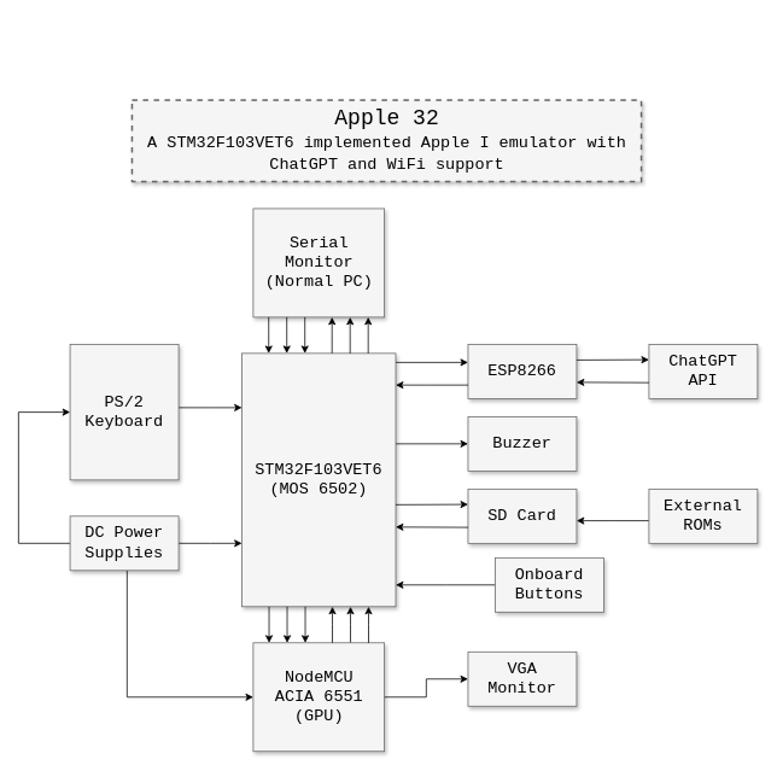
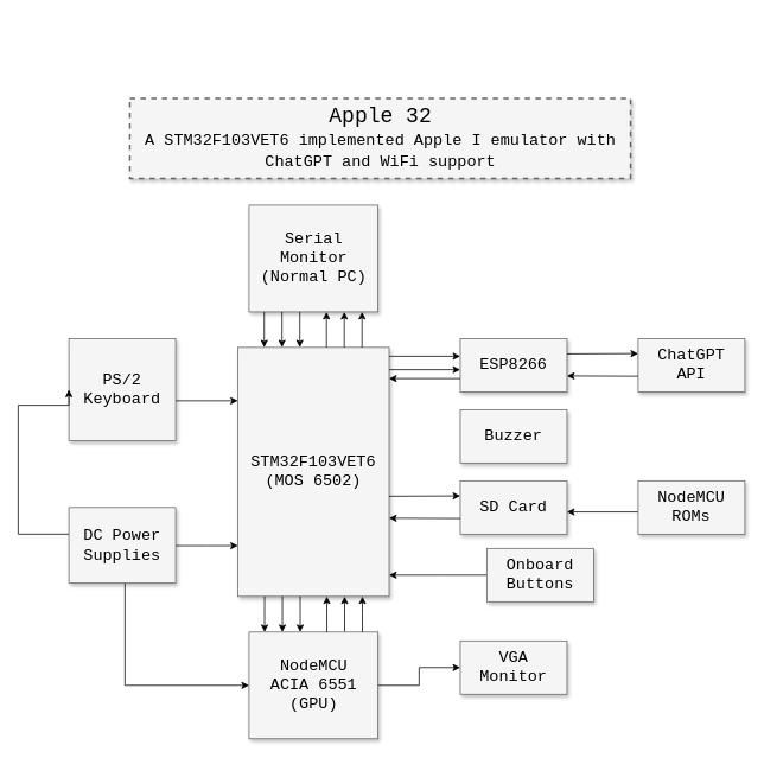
  <mxCell id="0" style=";html=1;" />
  <mxCell id="1" style=";html=1;" parent="0" />
  <mxCell id="2" value="&lt;font&gt;&lt;font style=&quot;font-size: 24px;&quot;&gt;Apple 32&lt;/font&gt;&lt;br&gt;&lt;font style=&quot;font-size: 18px;&quot;&gt;A STM32F103VET6 implemented Apple I emulator with ChatGPT and WiFi support&lt;/font&gt;&lt;/font&gt;" style="whiteSpace=wrap;html=1;shadow=1;fontSize=20;fillColor=#f5f5f5;strokeColor=#666666;strokeWidth=2;dashed=1;fontFamily=Courier New;" parent="1" vertex="1"><mxGeometry x="145.5" y="110" width="563" height="90" as="geometry" /></mxCell>
  <mxCell id="3" style="edgeStyle=elbowEdgeStyle;rounded=0;html=1;startArrow=none;startFill=0;jettySize=auto;orthogonalLoop=1;fontSize=18;elbow=vertical;fontFamily=Courier New;" parent="1" edge="1"><mxGeometry relative="1" as="geometry"><mxPoint x="437" y="400" as="sourcePoint" /><mxPoint x="517" y="400" as="targetPoint" /></mxGeometry></mxCell>
- <mxCell id="4" style="edgeStyle=elbowEdgeStyle;rounded=0;html=1;startArrow=none;startFill=0;jettySize=auto;orthogonalLoop=1;fontSize=18;elbow=vertical;fontFamily=Courier New;" parent="1" source="6" target="8" edge="1"><mxGeometry relative="1" as="geometry" /></mxCell>
+ <mxCell id="4" style="edgeStyle=elbowEdgeStyle;rounded=0;html=1;startArrow=none;startFill=0;jettySize=auto;orthogonalLoop=1;fontSize=18;elbow=vertical;fontFamily=Courier New;" parent="1" source="6" target="7" edge="1"><mxGeometry relative="1" as="geometry" /></mxCell>
  <mxCell id="5" style="edgeStyle=elbowEdgeStyle;rounded=0;html=1;startArrow=none;startFill=0;jettySize=auto;orthogonalLoop=1;fontSize=18;fontFamily=Courier New;" parent="1" source="18" target="6" edge="1"><mxGeometry relative="1" as="geometry"><Array as="points"><mxPoint x="387" y="690" /></Array></mxGeometry></mxCell>
  <mxCell id="6" value="STM32F103VET6&lt;br&gt;(MOS 6502)" style="whiteSpace=wrap;html=1;shadow=1;fontSize=18;fillColor=#f5f5f5;strokeColor=#666666;fontFamily=Courier New;" parent="1" vertex="1"><mxGeometry x="267" y="390" width="170" height="280" as="geometry" /></mxCell>
  <mxCell id="7" value="ESP8266" style="whiteSpace=wrap;html=1;shadow=1;fontSize=18;fillColor=#f5f5f5;strokeColor=#666666;fontFamily=Courier New;" parent="1" vertex="1"><mxGeometry x="517" y="380" width="120" height="60" as="geometry" /></mxCell>
  <mxCell id="8" value="Buzzer" style="whiteSpace=wrap;html=1;shadow=1;fontSize=18;fillColor=#f5f5f5;strokeColor=#666666;fontFamily=Courier New;" parent="1" vertex="1"><mxGeometry x="517" y="460" width="120" height="60" as="geometry" /></mxCell>
  <mxCell id="9" value="SD Card" style="whiteSpace=wrap;html=1;shadow=1;fontSize=18;fillColor=#f5f5f5;strokeColor=#666666;fontFamily=Courier New;" parent="1" vertex="1"><mxGeometry x="517" y="540" width="120" height="60" as="geometry" /></mxCell>
  <mxCell id="10" value="VGA Monitor" style="whiteSpace=wrap;html=1;shadow=1;fontSize=18;fillColor=#f5f5f5;strokeColor=#666666;fontFamily=Courier New;" parent="1" vertex="1"><mxGeometry x="517" y="720" width="120" height="60" as="geometry" /></mxCell>
  <mxCell id="11" style="edgeStyle=elbowEdgeStyle;rounded=0;html=1;startArrow=none;startFill=0;jettySize=auto;orthogonalLoop=1;fontSize=18;elbow=vertical;fontFamily=Courier New;" parent="1" source="12" target="6" edge="1"><mxGeometry relative="1" as="geometry"><Array as="points"><mxPoint x="237" y="450" /></Array></mxGeometry></mxCell>
- <mxCell id="12" value="PS/2&lt;br&gt;Keyboard" style="whiteSpace=wrap;html=1;shadow=1;fontSize=18;fillColor=#f5f5f5;strokeColor=#666666;fontFamily=Courier New;" parent="1" vertex="1"><mxGeometry x="77" y="380" width="120" height="150" as="geometry" /></mxCell>
+ <mxCell id="12" value="PS/2&lt;br&gt;Keyboard" style="whiteSpace=wrap;html=1;shadow=1;fontSize=18;fillColor=#f5f5f5;strokeColor=#666666;fontFamily=Courier New;" parent="1" vertex="1"><mxGeometry x="77" y="380" width="120" height="115" as="geometry" /></mxCell>
  <mxCell id="13" style="edgeStyle=elbowEdgeStyle;rounded=0;html=1;startArrow=none;startFill=0;jettySize=auto;orthogonalLoop=1;fontSize=18;elbow=vertical;fontFamily=Courier New;" parent="1" source="16" target="6" edge="1"><mxGeometry relative="1" as="geometry" /></mxCell>
  <mxCell id="14" style="edgeStyle=orthogonalEdgeStyle;rounded=0;orthogonalLoop=1;jettySize=auto;html=1;entryX=0;entryY=0.5;entryDx=0;entryDy=0;" edge="1" parent="1" source="16" target="18"><mxGeometry relative="1" as="geometry"><Array as="points"><mxPoint x="140" y="770" /></Array></mxGeometry></mxCell>
  <mxCell id="15" style="edgeStyle=orthogonalEdgeStyle;rounded=0;orthogonalLoop=1;jettySize=auto;html=1;entryX=0;entryY=0.5;entryDx=0;entryDy=0;" edge="1" parent="1" source="16" target="12"><mxGeometry relative="1" as="geometry"><Array as="points"><mxPoint x="20" y="600" /><mxPoint x="20" y="455" /></Array></mxGeometry></mxCell>
- <mxCell id="16" value="DC Power&lt;br&gt;Supplies" style="whiteSpace=wrap;html=1;shadow=1;fontSize=18;fillColor=#f5f5f5;strokeColor=#666666;fontFamily=Courier New;" parent="1" vertex="1"><mxGeometry x="77" y="570" width="120" height="60" as="geometry" /></mxCell>
+ <mxCell id="16" value="DC Power&lt;br&gt;Supplies" style="whiteSpace=wrap;html=1;shadow=1;fontSize=18;fillColor=#f5f5f5;strokeColor=#666666;fontFamily=Courier New;" parent="1" vertex="1"><mxGeometry x="77" y="570" width="120" height="85" as="geometry" /></mxCell>
  <mxCell id="17" style="edgeStyle=orthogonalEdgeStyle;rounded=0;orthogonalLoop=1;jettySize=auto;html=1;entryX=0;entryY=0.5;entryDx=0;entryDy=0;" edge="1" parent="1" source="18" target="10"><mxGeometry relative="1" as="geometry" /></mxCell>
  <mxCell id="18" value="NodeMCU&lt;br&gt;ACIA 6551&lt;br&gt;(GPU)" style="whiteSpace=wrap;html=1;shadow=1;fontSize=18;fillColor=#f5f5f5;strokeColor=#666666;fontFamily=Courier New;" parent="1" vertex="1"><mxGeometry x="279.5" y="710" width="145" height="120" as="geometry" /></mxCell>
  <mxCell id="19" style="edgeStyle=elbowEdgeStyle;rounded=0;html=1;startArrow=none;startFill=0;jettySize=auto;orthogonalLoop=1;fontSize=18;fontFamily=Courier New;" parent="1" source="18" target="6" edge="1"><mxGeometry relative="1" as="geometry"><mxPoint x="417" y="720" as="sourcePoint" /><mxPoint x="417" y="680" as="targetPoint" /><Array as="points"><mxPoint x="407" y="690" /><mxPoint x="387" y="690" /></Array></mxGeometry></mxCell>
  <mxCell id="20" style="edgeStyle=elbowEdgeStyle;rounded=0;html=1;startArrow=none;startFill=0;jettySize=auto;orthogonalLoop=1;fontSize=18;fontFamily=Courier New;" parent="1" edge="1"><mxGeometry relative="1" as="geometry"><mxPoint x="367" y="710" as="sourcePoint" /><mxPoint x="367" y="670" as="targetPoint" /><Array as="points"><mxPoint x="367" y="690" /><mxPoint x="367" y="690" /></Array></mxGeometry></mxCell>
  <mxCell id="21" style="edgeStyle=elbowEdgeStyle;rounded=0;html=1;startArrow=none;startFill=0;jettySize=auto;orthogonalLoop=1;fontSize=18;fontFamily=Courier New;" parent="1" edge="1"><mxGeometry relative="1" as="geometry"><mxPoint x="337" y="670" as="sourcePoint" /><mxPoint x="337" y="710" as="targetPoint" /><Array as="points"><mxPoint x="337" y="690" /><mxPoint x="367" y="700" /></Array></mxGeometry></mxCell>
  <mxCell id="22" style="edgeStyle=elbowEdgeStyle;rounded=0;html=1;startArrow=none;startFill=0;jettySize=auto;orthogonalLoop=1;fontSize=18;fontFamily=Courier New;" parent="1" edge="1"><mxGeometry relative="1" as="geometry"><mxPoint x="317" y="670" as="sourcePoint" /><mxPoint x="317" y="710" as="targetPoint" /><Array as="points"><mxPoint x="317" y="690" /><mxPoint x="347" y="700" /></Array></mxGeometry></mxCell>
  <mxCell id="23" style="edgeStyle=elbowEdgeStyle;rounded=0;html=1;startArrow=none;startFill=0;jettySize=auto;orthogonalLoop=1;fontSize=18;fontFamily=Courier New;" parent="1" edge="1"><mxGeometry relative="1" as="geometry"><mxPoint x="297" y="670" as="sourcePoint" /><mxPoint x="297" y="710" as="targetPoint" /><Array as="points"><mxPoint x="297" y="690" /><mxPoint x="327" y="700" /></Array></mxGeometry></mxCell>
  <mxCell id="24" value="" style="shape=image;verticalLabelPosition=bottom;labelBackgroundColor=default;verticalAlign=top;aspect=fixed;imageAspect=0;image=https://upload.wikimedia.org/wikipedia/commons/thumb/8/84/Apple_Computer_Logo_rainbow.svg/514px-Apple_Computer_Logo_rainbow.svg.png;" vertex="1" parent="1"><mxGeometry x="401.26" y="20" width="51.49" height="60" as="geometry" /></mxCell>
  <mxCell id="25" style="edgeStyle=elbowEdgeStyle;rounded=0;html=1;startArrow=none;startFill=0;jettySize=auto;orthogonalLoop=1;fontSize=18;elbow=vertical;fontFamily=Courier New;" edge="1" parent="1" source="26"><mxGeometry relative="1" as="geometry"><mxPoint x="437" y="646" as="targetPoint" /></mxGeometry></mxCell>
  <mxCell id="26" value="Onboard&lt;br&gt;Buttons" style="whiteSpace=wrap;html=1;shadow=1;fontSize=18;fillColor=#f5f5f5;strokeColor=#666666;fontFamily=Courier New;" vertex="1" parent="1"><mxGeometry x="547" y="616" width="120" height="60" as="geometry" /></mxCell>
  <mxCell id="27" value="ChatGPT&lt;br&gt;API" style="whiteSpace=wrap;html=1;shadow=1;fontSize=18;fillColor=#f5f5f5;strokeColor=#666666;fontFamily=Courier New;" vertex="1" parent="1"><mxGeometry x="717" y="380" width="120" height="60" as="geometry" /></mxCell>
  <mxCell id="28" style="edgeStyle=elbowEdgeStyle;rounded=0;html=1;startArrow=none;startFill=0;jettySize=auto;orthogonalLoop=1;fontSize=18;elbow=vertical;fontFamily=Courier New;" edge="1" parent="1" source="29"><mxGeometry relative="1" as="geometry"><mxPoint x="637" y="575" as="targetPoint" /></mxGeometry></mxCell>
- <mxCell id="29" value="External&lt;br&gt;ROMs" style="whiteSpace=wrap;html=1;shadow=1;fontSize=18;fillColor=#f5f5f5;strokeColor=#666666;fontFamily=Courier New;" vertex="1" parent="1"><mxGeometry x="717" y="540" width="120" height="60" as="geometry" /></mxCell>
+ <mxCell id="29" value="NodeMCU&lt;br&gt;ROMs" style="whiteSpace=wrap;html=1;shadow=1;fontSize=18;fillColor=#f5f5f5;strokeColor=#666666;fontFamily=Courier New;" vertex="1" parent="1"><mxGeometry x="717" y="540" width="120" height="60" as="geometry" /></mxCell>
  <mxCell id="30" style="edgeStyle=elbowEdgeStyle;rounded=0;html=1;startArrow=none;startFill=0;jettySize=auto;orthogonalLoop=1;fontSize=18;fontFamily=Courier New;" edge="1" parent="1"><mxGeometry relative="1" as="geometry"><Array as="points"><mxPoint x="386.58" y="370" /></Array><mxPoint x="386.58" y="350" as="targetPoint" /><mxPoint x="386.58" y="390" as="sourcePoint" /></mxGeometry></mxCell>
  <mxCell id="31" value="Serial Monitor&lt;br&gt;(Normal PC)" style="whiteSpace=wrap;html=1;shadow=1;fontSize=18;fillColor=#f5f5f5;strokeColor=#666666;fontFamily=Courier New;" vertex="1" parent="1"><mxGeometry x="279.5" y="230" width="145" height="120" as="geometry" /></mxCell>
  <mxCell id="32" style="edgeStyle=elbowEdgeStyle;rounded=0;html=1;startArrow=none;startFill=0;jettySize=auto;orthogonalLoop=1;fontSize=18;fontFamily=Courier New;" edge="1" parent="1"><mxGeometry relative="1" as="geometry"><mxPoint x="406.58" y="390" as="sourcePoint" /><mxPoint x="406.58" y="350" as="targetPoint" /><Array as="points"><mxPoint x="406.58" y="370" /><mxPoint x="386.58" y="370" /></Array></mxGeometry></mxCell>
  <mxCell id="33" style="edgeStyle=elbowEdgeStyle;rounded=0;html=1;startArrow=none;startFill=0;jettySize=auto;orthogonalLoop=1;fontSize=18;fontFamily=Courier New;" edge="1" parent="1"><mxGeometry relative="1" as="geometry"><mxPoint x="366.58" y="390" as="sourcePoint" /><mxPoint x="366.58" y="350" as="targetPoint" /><Array as="points"><mxPoint x="366.58" y="370" /><mxPoint x="366.58" y="370" /></Array></mxGeometry></mxCell>
  <mxCell id="34" style="edgeStyle=elbowEdgeStyle;rounded=0;html=1;startArrow=none;startFill=0;jettySize=auto;orthogonalLoop=1;fontSize=18;fontFamily=Courier New;" edge="1" parent="1"><mxGeometry relative="1" as="geometry"><mxPoint x="336.58" y="350" as="sourcePoint" /><mxPoint x="336.58" y="390" as="targetPoint" /><Array as="points"><mxPoint x="336.58" y="370" /><mxPoint x="366.58" y="380" /></Array></mxGeometry></mxCell>
  <mxCell id="35" style="edgeStyle=elbowEdgeStyle;rounded=0;html=1;startArrow=none;startFill=0;jettySize=auto;orthogonalLoop=1;fontSize=18;fontFamily=Courier New;" edge="1" parent="1"><mxGeometry relative="1" as="geometry"><mxPoint x="316.58" y="350" as="sourcePoint" /><mxPoint x="316.58" y="390" as="targetPoint" /><Array as="points"><mxPoint x="316.58" y="370" /><mxPoint x="346.58" y="380" /></Array></mxGeometry></mxCell>
  <mxCell id="36" style="edgeStyle=elbowEdgeStyle;rounded=0;html=1;startArrow=none;startFill=0;jettySize=auto;orthogonalLoop=1;fontSize=18;fontFamily=Courier New;" edge="1" parent="1"><mxGeometry relative="1" as="geometry"><mxPoint x="296.58" y="350" as="sourcePoint" /><mxPoint x="296.58" y="390" as="targetPoint" /><Array as="points"><mxPoint x="296.58" y="370" /><mxPoint x="326.58" y="380" /></Array></mxGeometry></mxCell>
  <mxCell id="37" style="edgeStyle=elbowEdgeStyle;rounded=0;html=1;startArrow=none;startFill=0;jettySize=auto;orthogonalLoop=1;fontSize=18;elbow=vertical;fontFamily=Courier New;" edge="1" parent="1"><mxGeometry relative="1" as="geometry"><mxPoint x="517" y="425" as="sourcePoint" /><mxPoint x="437" y="425" as="targetPoint" /></mxGeometry></mxCell>
  <mxCell id="38" style="edgeStyle=elbowEdgeStyle;rounded=0;html=1;startArrow=none;startFill=0;jettySize=auto;orthogonalLoop=1;fontSize=18;elbow=vertical;fontFamily=Courier New;" edge="1" parent="1"><mxGeometry relative="1" as="geometry"><mxPoint x="637" y="397.38" as="sourcePoint" /><mxPoint x="717" y="397.38" as="targetPoint" /></mxGeometry></mxCell>
  <mxCell id="39" style="edgeStyle=elbowEdgeStyle;rounded=0;html=1;startArrow=none;startFill=0;jettySize=auto;orthogonalLoop=1;fontSize=18;elbow=vertical;fontFamily=Courier New;" edge="1" parent="1"><mxGeometry relative="1" as="geometry"><mxPoint x="717" y="422.38" as="sourcePoint" /><mxPoint x="637" y="422.38" as="targetPoint" /></mxGeometry></mxCell>
  <mxCell id="40" style="edgeStyle=elbowEdgeStyle;rounded=0;html=1;startArrow=none;startFill=0;jettySize=auto;orthogonalLoop=1;fontSize=18;elbow=vertical;fontFamily=Courier New;" edge="1" parent="1"><mxGeometry relative="1" as="geometry"><mxPoint x="437" y="557.36" as="sourcePoint" /><mxPoint x="517" y="557.36" as="targetPoint" /></mxGeometry></mxCell>
  <mxCell id="41" style="edgeStyle=elbowEdgeStyle;rounded=0;html=1;startArrow=none;startFill=0;jettySize=auto;orthogonalLoop=1;fontSize=18;elbow=vertical;fontFamily=Courier New;" edge="1" parent="1"><mxGeometry relative="1" as="geometry"><mxPoint x="517" y="582.36" as="sourcePoint" /><mxPoint x="437" y="582.36" as="targetPoint" /></mxGeometry></mxCell>
